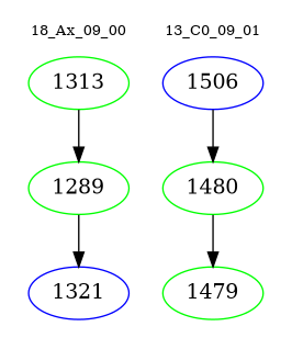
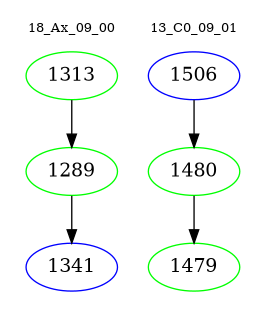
  digraph {
    node [color=green]
    edge [color=black]
    n1 [label=1313]
    n2 [label=1289]
-   n3 [color=blue label=1321]
+   n3 [color=blue label=1341]
    n4 [label=1480]
    n5 [label=1479]
    n6 [color=blue label=1506]
    subgraph cluster_1 {
      color=white
      fontsize=10
      label="18_Ax_09_00"
      n1
      n2
      n3
    }
    subgraph cluster_2 {
      color=white
      fontsize=10
      label="13_C0_09_01"
      n4
      n5
      n6
    }
    n1 -> n2
    n2 -> n3
    n4 -> n5
    n6 -> n4
  }
